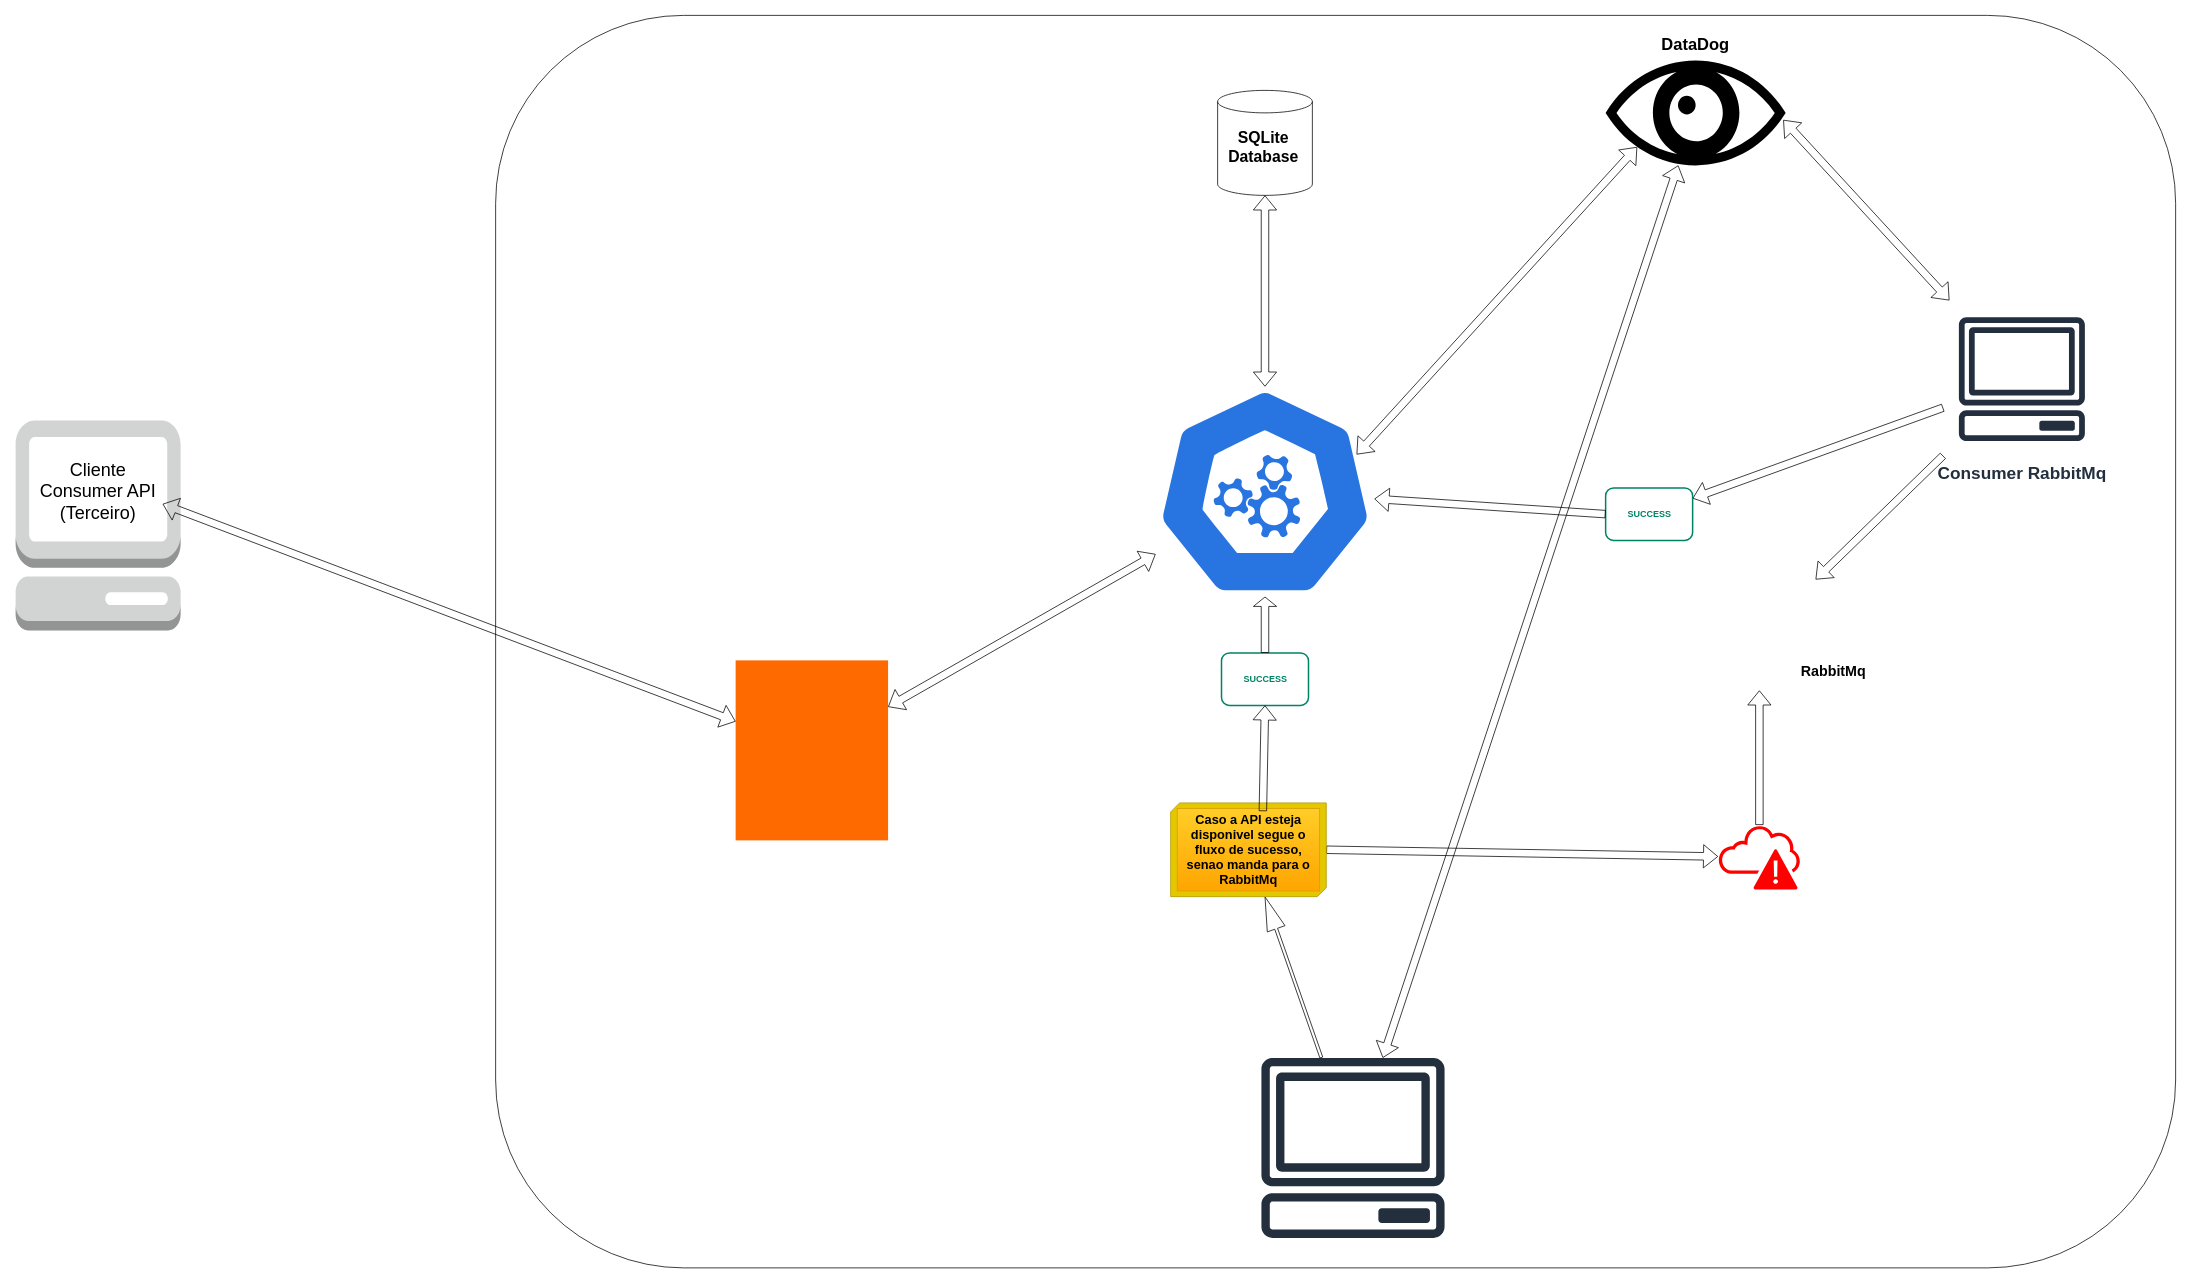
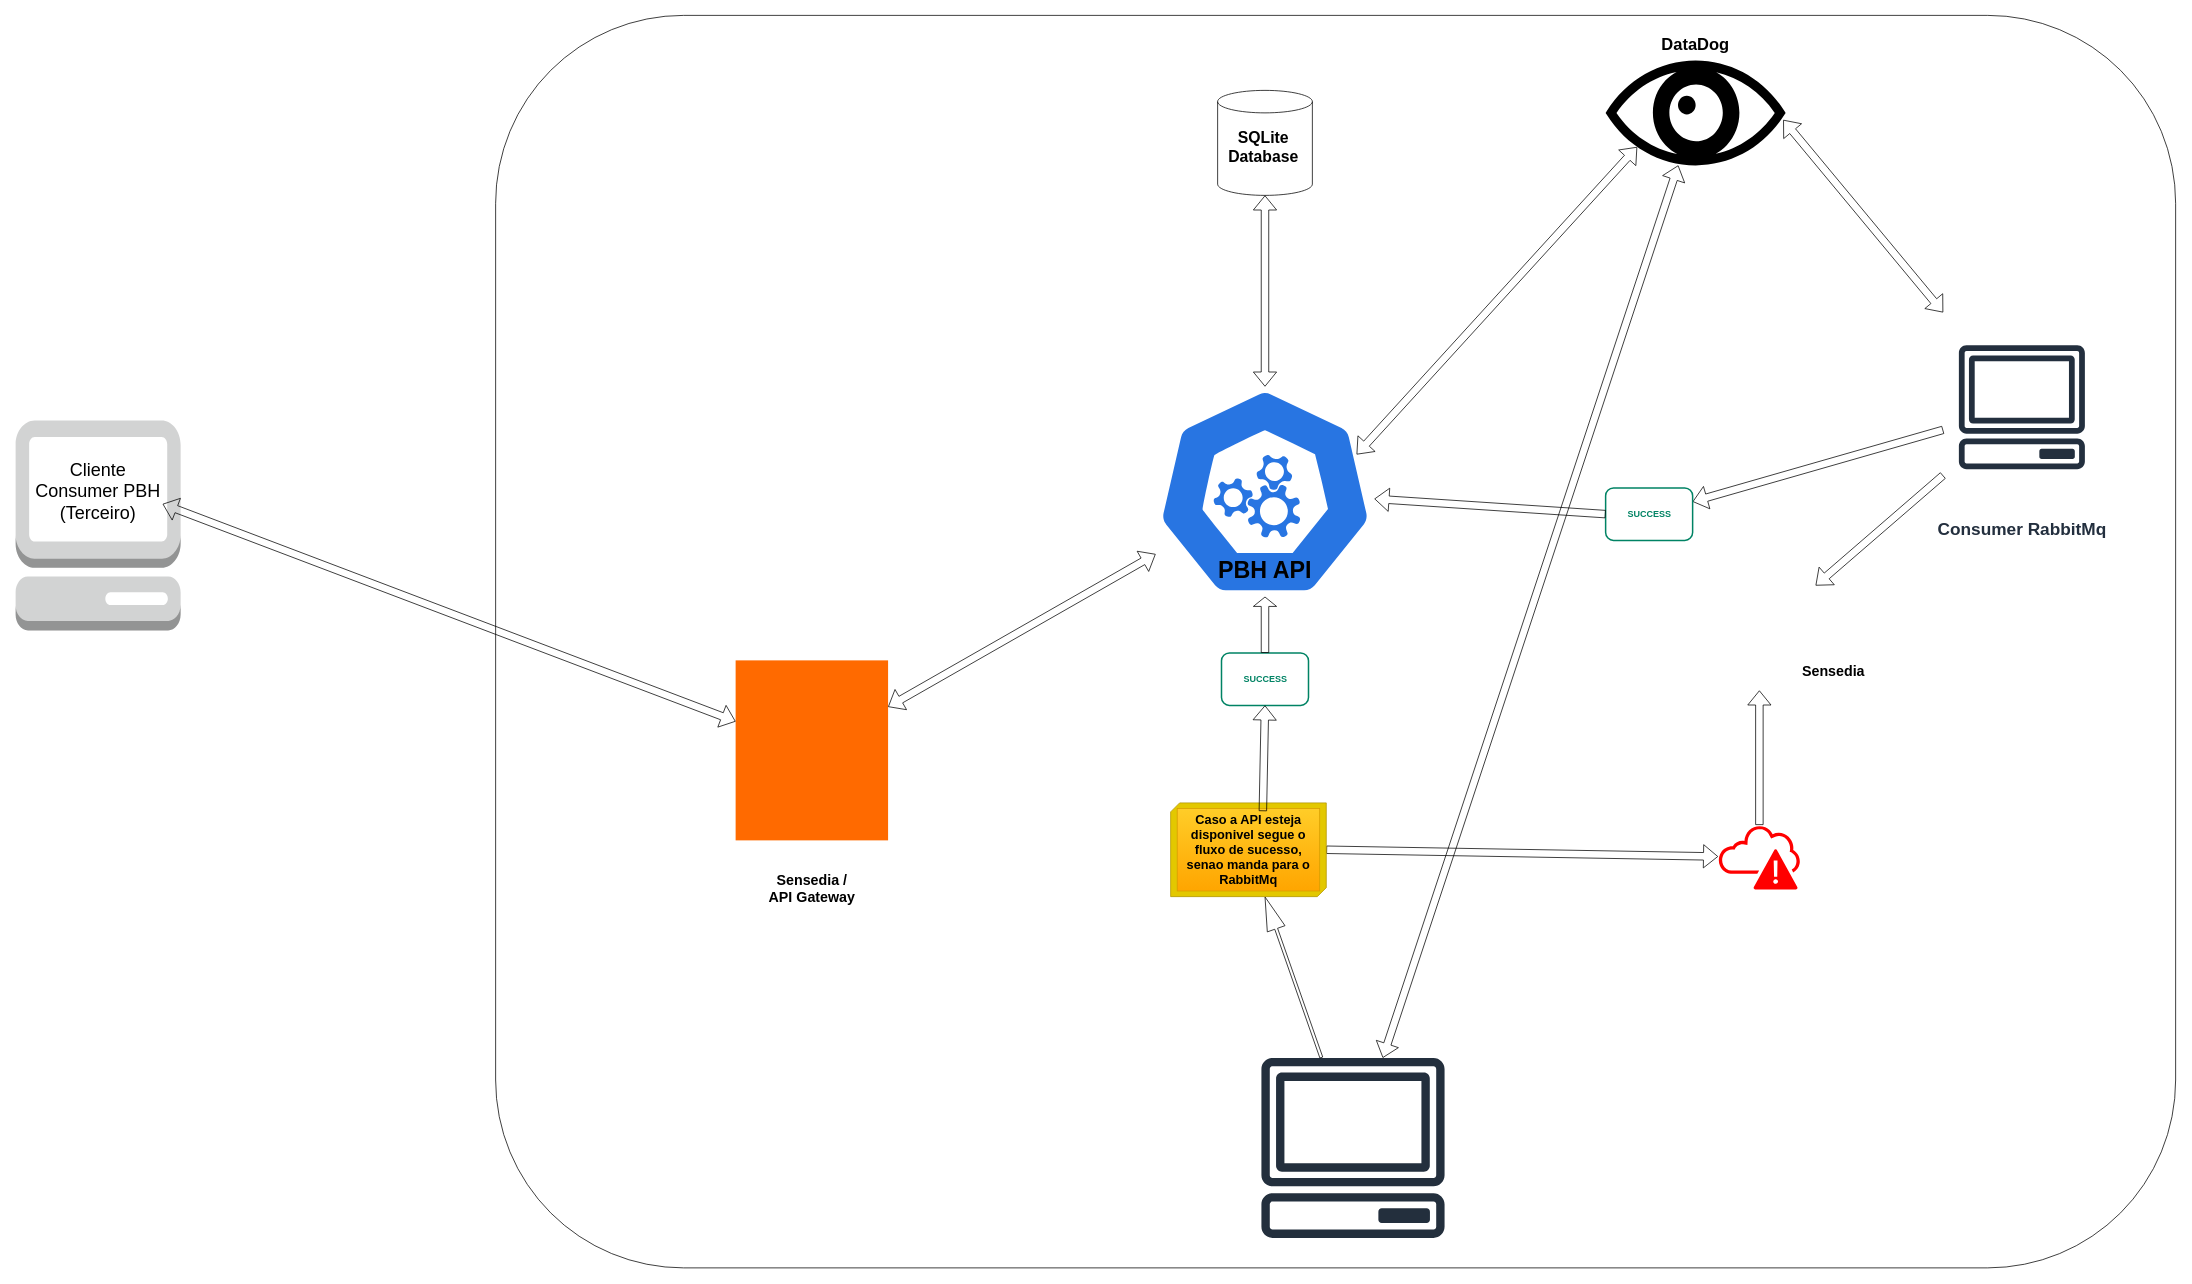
  <mxCell id="0" />
  <mxCell id="1" parent="0" />
  <mxCell id="2" value="" style="rounded=1;whiteSpace=wrap;html=1;" parent="1" vertex="1"><mxGeometry x="660" y="20" width="2240" height="1670" as="geometry" /></mxCell>
  <mxCell id="3" value="" style="aspect=fixed;sketch=0;html=1;dashed=0;whitespace=wrap;verticalLabelPosition=bottom;verticalAlign=top;fillColor=#2875E2;strokeColor=#ffffff;points=[[0.005,0.63,0],[0.1,0.2,0],[0.9,0.2,0],[0.5,0,0],[0.995,0.63,0],[0.72,0.99,0],[0.5,1,0],[0.28,0.99,0]];shape=mxgraph.kubernetes.icon2;prIcon=api" parent="1" vertex="1"><mxGeometry x="1540" y="515" width="291.66" height="280" as="geometry" /></mxCell>
+ <mxCell id="4" value="&lt;font style=&quot;font-size: 31px;&quot;&gt;PBH API&lt;/font&gt;" style="text;html=1;whiteSpace=wrap;strokeColor=none;fillColor=none;align=center;verticalAlign=middle;rounded=0;fontStyle=1" parent="1" vertex="1"><mxGeometry x="1600.83" y="725" width="170" height="70" as="geometry" /></mxCell>
  <mxCell id="5" value="" style="outlineConnect=0;dashed=0;verticalLabelPosition=bottom;verticalAlign=top;align=center;html=1;shape=mxgraph.aws3.management_console;fillColor=#D2D3D3;gradientColor=none;" parent="1" vertex="1"><mxGeometry x="20" y="560" width="220" height="280" as="geometry" /></mxCell>
- <mxCell id="6" value="&lt;font style=&quot;font-size: 24px;&quot;&gt;Cliente Consumer API (Terceiro)&lt;/font&gt;" style="text;html=1;whiteSpace=wrap;strokeColor=none;fillColor=none;align=center;verticalAlign=middle;rounded=0;" parent="1" vertex="1"><mxGeometry x="40" y="580" width="180" height="150" as="geometry" /></mxCell>
+ <mxCell id="6" value="&lt;font style=&quot;font-size: 24px;&quot;&gt;Cliente Consumer PBH (Terceiro)&lt;/font&gt;" style="text;html=1;whiteSpace=wrap;strokeColor=none;fillColor=none;align=center;verticalAlign=middle;rounded=0;" parent="1" vertex="1"><mxGeometry x="40" y="580" width="180" height="150" as="geometry" /></mxCell>
  <mxCell id="7" value="" style="shape=cylinder3;whiteSpace=wrap;html=1;boundedLbl=1;backgroundOutline=1;size=15;" parent="1" vertex="1"><mxGeometry x="1622.68" y="120" width="126.3" height="140" as="geometry" /></mxCell>
  <mxCell id="8" value="&lt;font style=&quot;font-size: 21px;&quot;&gt;SQLite&lt;br&gt;Database&lt;/font&gt;" style="text;html=1;whiteSpace=wrap;strokeColor=none;fillColor=none;align=center;verticalAlign=middle;rounded=0;fontStyle=1" parent="1" vertex="1"><mxGeometry x="1618.98" y="160" width="130" height="70" as="geometry" /></mxCell>
  <mxCell id="9" value="" style="shape=flexArrow;endArrow=classic;startArrow=classic;html=1;rounded=0;" parent="1" source="3" target="7" edge="1"><mxGeometry width="100" height="100" relative="1" as="geometry"><mxPoint x="1305.597" y="500" as="sourcePoint" /><mxPoint x="1300" y="400" as="targetPoint" /></mxGeometry></mxCell>
  <mxCell id="10" value="" style="sketch=0;outlineConnect=0;fontColor=#232F3E;gradientColor=none;fillColor=#232F3D;strokeColor=none;dashed=0;verticalLabelPosition=bottom;verticalAlign=top;align=center;html=1;fontSize=12;fontStyle=0;aspect=fixed;pointerEvents=1;shape=mxgraph.aws4.client;" parent="1" vertex="1"><mxGeometry x="1680" y="1410" width="246.31" height="240" as="geometry" /></mxCell>
  <mxCell id="11" value="" style="shape=flexArrow;endArrow=classic;html=1;rounded=0;width=4;endSize=14.64;" parent="1" source="10" target="16" edge="1"><mxGeometry width="50" height="50" relative="1" as="geometry"><mxPoint x="1230" y="780" as="sourcePoint" /><mxPoint x="1280" y="730" as="targetPoint" /></mxGeometry></mxCell>
  <mxCell id="12" value="SUCCESS" style="dashed=0;html=1;rounded=1;strokeColor=#008364;fontSize=12;align=center;fontStyle=1;strokeWidth=2;fontColor=#008364" parent="1" vertex="1"><mxGeometry x="1627.83" y="870" width="116" height="70" as="geometry" /></mxCell>
  <mxCell id="13" value="" style="shape=flexArrow;endArrow=classic;html=1;rounded=0;exitX=0.5;exitY=0;exitDx=0;exitDy=0;entryX=0.5;entryY=1;entryDx=0;entryDy=0;width=10;endSize=3.857;entryPerimeter=0;" parent="1" source="12" target="3" edge="1"><mxGeometry width="50" height="50" relative="1" as="geometry"><mxPoint x="1230" y="670" as="sourcePoint" /><mxPoint x="1413.992" y="633.1" as="targetPoint" /></mxGeometry></mxCell>
  <mxCell id="14" value="" style="sketch=0;pointerEvents=1;shadow=0;dashed=0;html=1;strokeColor=none;labelPosition=center;verticalLabelPosition=bottom;outlineConnect=0;verticalAlign=top;align=center;shape=mxgraph.office.clouds.cloud_disaster;fillColor=#ff0000;" parent="1" vertex="1"><mxGeometry x="2290" y="1099.5" width="110" height="86" as="geometry" /></mxCell>
  <mxCell id="15" value="" style="shape=flexArrow;endArrow=classic;html=1;rounded=0;exitX=1;exitY=0.5;exitDx=0;exitDy=0;exitPerimeter=0;" parent="1" source="16" target="14" edge="1"><mxGeometry width="50" height="50" relative="1" as="geometry"><mxPoint x="1440" y="1118" as="sourcePoint" /><mxPoint x="1280" y="820" as="targetPoint" /></mxGeometry></mxCell>
  <mxCell id="16" value="" style="verticalLabelPosition=bottom;verticalAlign=top;html=1;shape=mxgraph.basic.diag_snip_rect;dx=6;whiteSpace=wrap;fillColor=#e3c800;strokeColor=#B09500;fontColor=#000000;" parent="1" vertex="1"><mxGeometry x="1560" y="1070" width="207.55" height="125" as="geometry" /></mxCell>
  <mxCell id="17" value="&lt;span style=&quot;&quot;&gt;&lt;font style=&quot;font-size: 17px;&quot;&gt;Caso a API esteja disponivel segue o fluxo de sucesso, senao manda para o RabbitMq&lt;/font&gt;&lt;/span&gt;" style="text;html=1;whiteSpace=wrap;align=center;verticalAlign=middle;rounded=0;fontStyle=1;fillColor=#ffcd28;strokeColor=#d79b00;gradientColor=#ffa500;" parent="1" vertex="1"><mxGeometry x="1568.78" y="1077.5" width="190" height="110" as="geometry" /></mxCell>
  <mxCell id="18" value="" style="shape=flexArrow;endArrow=classic;html=1;rounded=0;entryX=0.5;entryY=1;entryDx=0;entryDy=0;exitX=0.601;exitY=0.032;exitDx=0;exitDy=0;exitPerimeter=0;" parent="1" source="17" target="12" edge="1"><mxGeometry width="50" height="50" relative="1" as="geometry"><mxPoint x="1307" y="1050" as="sourcePoint" /><mxPoint x="1286" y="970" as="targetPoint" /></mxGeometry></mxCell>
  <mxCell id="19" value="" style="shape=flexArrow;endArrow=classic;html=1;rounded=0;entryX=0.5;entryY=1;entryDx=0;entryDy=0;" parent="1" source="14" target="24" edge="1"><mxGeometry width="50" height="50" relative="1" as="geometry"><mxPoint x="1760" y="1120" as="sourcePoint" /><mxPoint x="2137.163" y="810" as="targetPoint" /></mxGeometry></mxCell>
- <mxCell id="20" value="&lt;font style=&quot;font-size: 19px;&quot;&gt;RabbitMq&lt;/font&gt;" style="text;html=1;whiteSpace=wrap;strokeColor=none;fillColor=none;align=center;verticalAlign=middle;rounded=0;fontStyle=1" parent="1" vertex="1"><mxGeometry x="2394" y="870" width="100" height="50" as="geometry" /></mxCell>
+ <mxCell id="20" value="&lt;font style=&quot;font-size: 19px;&quot;&gt;Sensedia&lt;/font&gt;" style="text;html=1;whiteSpace=wrap;strokeColor=none;fillColor=none;align=center;verticalAlign=middle;rounded=0;fontStyle=1" parent="1" vertex="1"><mxGeometry x="2394" y="870" width="100" height="50" as="geometry" /></mxCell>
  <mxCell id="21" value="" style="shape=mxgraph.signs.healthcare.eye;html=1;pointerEvents=1;fillColor=#000000;strokeColor=none;verticalLabelPosition=bottom;verticalAlign=top;align=center;" parent="1" vertex="1"><mxGeometry x="2140" y="80" width="240" height="140" as="geometry" /></mxCell>
  <mxCell id="22" value="" style="shape=flexArrow;endArrow=classic;startArrow=classic;html=1;rounded=0;" parent="1" source="10" target="21" edge="1"><mxGeometry width="100" height="100" relative="1" as="geometry"><mxPoint x="1406.379" y="1443.845" as="sourcePoint" /><mxPoint x="1917.76" y="1430" as="targetPoint" /></mxGeometry></mxCell>
  <mxCell id="23" value="DataDog" style="text;html=1;whiteSpace=wrap;strokeColor=none;fillColor=none;align=center;verticalAlign=middle;rounded=0;fontStyle=1;fontSize=22;" parent="1" vertex="1"><mxGeometry x="2175" y="40" width="170" height="40" as="geometry" /></mxCell>
  <mxCell id="24" value="" style="shape=image;html=1;verticalAlign=top;verticalLabelPosition=bottom;labelBackgroundColor=#ffffff;imageAspect=0;aspect=fixed;image=https://icons.diagrams.net/icon-cache1/Animals-2138/icon_animal_coelho-1037.svg" parent="1" vertex="1"><mxGeometry x="2270" y="770" width="150" height="150" as="geometry" /></mxCell>
- <mxCell id="25" value="&lt;font style=&quot;font-size: 23px;&quot;&gt;&lt;b&gt;Consumer RabbitMq&lt;/b&gt;&lt;/font&gt;" style="sketch=0;outlineConnect=0;fontColor=#232F3E;gradientColor=none;strokeColor=#232F3E;fillColor=#ffffff;dashed=0;verticalLabelPosition=bottom;verticalAlign=top;align=center;html=1;fontSize=12;fontStyle=0;aspect=fixed;shape=mxgraph.aws4.resourceIcon;resIcon=mxgraph.aws4.client;" parent="1" vertex="1"><mxGeometry x="2590" y="400" width="210" height="210" as="geometry" /></mxCell>
+ <mxCell id="25" value="&lt;font style=&quot;font-size: 23px;&quot;&gt;&lt;b&gt;Consumer RabbitMq&lt;/b&gt;&lt;/font&gt;" style="sketch=0;outlineConnect=0;fontColor=#232F3E;gradientColor=none;strokeColor=#232F3E;fillColor=#ffffff;dashed=0;verticalLabelPosition=bottom;verticalAlign=top;align=center;html=1;fontSize=12;fontStyle=0;aspect=fixed;shape=mxgraph.aws4.resourceIcon;resIcon=mxgraph.aws4.client;" parent="1" vertex="1"><mxGeometry x="2590" y="400" width="210" height="285" as="geometry" /></mxCell>
  <mxCell id="26" value="" style="shape=flexArrow;endArrow=classic;html=1;rounded=0;" parent="1" source="25" target="24" edge="1"><mxGeometry width="50" height="50" relative="1" as="geometry"><mxPoint x="2260" y="710" as="sourcePoint" /><mxPoint x="2310" y="660" as="targetPoint" /></mxGeometry></mxCell>
  <mxCell id="27" value="" style="shape=flexArrow;endArrow=classic;startArrow=classic;html=1;rounded=0;entryX=0.175;entryY=0.825;entryDx=0;entryDy=0;entryPerimeter=0;exitX=0.919;exitY=0.323;exitDx=0;exitDy=0;exitPerimeter=0;" parent="1" source="3" target="21" edge="1"><mxGeometry width="100" height="100" relative="1" as="geometry"><mxPoint x="1840" y="510" as="sourcePoint" /><mxPoint x="1940" y="410" as="targetPoint" /></mxGeometry></mxCell>
  <mxCell id="28" value="" style="shape=flexArrow;endArrow=classic;html=1;rounded=0;" parent="1" source="25" target="29" edge="1"><mxGeometry width="50" height="50" relative="1" as="geometry"><mxPoint x="2370" y="550" as="sourcePoint" /><mxPoint x="2420" y="500" as="targetPoint" /></mxGeometry></mxCell>
  <mxCell id="29" value="SUCCESS" style="dashed=0;html=1;rounded=1;strokeColor=#008364;fontSize=12;align=center;fontStyle=1;strokeWidth=2;fontColor=#008364" parent="1" vertex="1"><mxGeometry x="2140" y="650" width="116" height="70" as="geometry" /></mxCell>
  <mxCell id="30" value="" style="shape=flexArrow;endArrow=classic;html=1;rounded=0;exitX=0;exitY=0.5;exitDx=0;exitDy=0;" parent="1" source="29" target="3" edge="1"><mxGeometry width="50" height="50" relative="1" as="geometry"><mxPoint x="1830" y="850" as="sourcePoint" /><mxPoint x="1880" y="800" as="targetPoint" /></mxGeometry></mxCell>
  <mxCell id="31" value="" style="shape=flexArrow;endArrow=classic;startArrow=classic;html=1;rounded=0;exitX=0.987;exitY=0.567;exitDx=0;exitDy=0;exitPerimeter=0;" parent="1" source="21" target="25" edge="1"><mxGeometry width="100" height="100" relative="1" as="geometry"><mxPoint x="2380" y="390" as="sourcePoint" /><mxPoint x="2480" y="290" as="targetPoint" /></mxGeometry></mxCell>
  <mxCell id="32" value="" style="points=[];aspect=fixed;html=1;align=center;shadow=0;dashed=0;fillColor=#FF6A00;strokeColor=none;shape=mxgraph.alibaba_cloud.dcdn_dynamic_route_for_cdn;" vertex="1" parent="1"><mxGeometry x="980" y="880" width="203.28" height="240" as="geometry" /></mxCell>
  <mxCell id="33" value="" style="shape=flexArrow;endArrow=classic;startArrow=classic;html=1;rounded=0;" edge="1" parent="1" source="32" target="3"><mxGeometry width="100" height="100" relative="1" as="geometry"><mxPoint x="780" y="740" as="sourcePoint" /><mxPoint x="880" y="640" as="targetPoint" /></mxGeometry></mxCell>
  <mxCell id="34" value="" style="shape=flexArrow;endArrow=classic;startArrow=classic;html=1;rounded=0;exitX=0.978;exitY=0.61;exitDx=0;exitDy=0;exitPerimeter=0;" edge="1" parent="1" source="6" target="32"><mxGeometry width="100" height="100" relative="1" as="geometry"><mxPoint x="810" y="690" as="sourcePoint" /><mxPoint x="910" y="590" as="targetPoint" /></mxGeometry></mxCell>
+ <mxCell id="35" value="Sensedia / API Gateway" style="text;html=1;whiteSpace=wrap;strokeColor=none;fillColor=none;align=center;verticalAlign=middle;rounded=0;fontStyle=1;fontSize=19;" vertex="1" parent="1"><mxGeometry x="1016.64" y="1140" width="130" height="90" as="geometry" /></mxCell>
